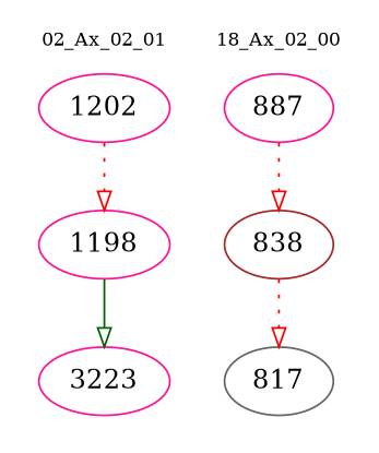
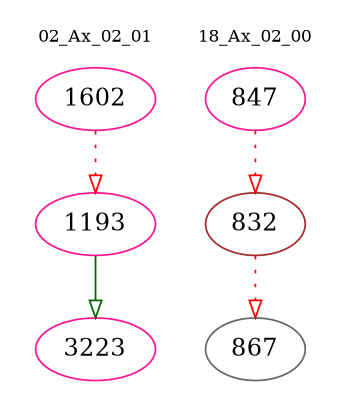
  digraph {
    node [color=deeppink]
    edge [arrowhead=onormal color=red style=dotted]
-   n1 [label=1202]
-   n2 [label=1198]
+   n1 [label=1602]
+   n2 [label=1193]
    n3 [label=3223]
-   n4 [label=887]
-   n5 [color=brown label=838]
-   n6 [color=gray40 label=817]
+   n4 [label=847]
+   n5 [color=brown label=832]
+   n6 [color=gray40 label=867]
    subgraph cluster_1 {
      color=white
      fontsize=10
      label="02_Ax_02_01"
      n1
      n2
      n3
    }
    subgraph cluster_2 {
      color=white
      fontsize=10
      label="18_Ax_02_00"
      n4
      n5
      n6
    }
    n1 -> n2
    n2 -> n3 [color=darkgreen style=solid]
    n4 -> n5
    n5 -> n6
  }
